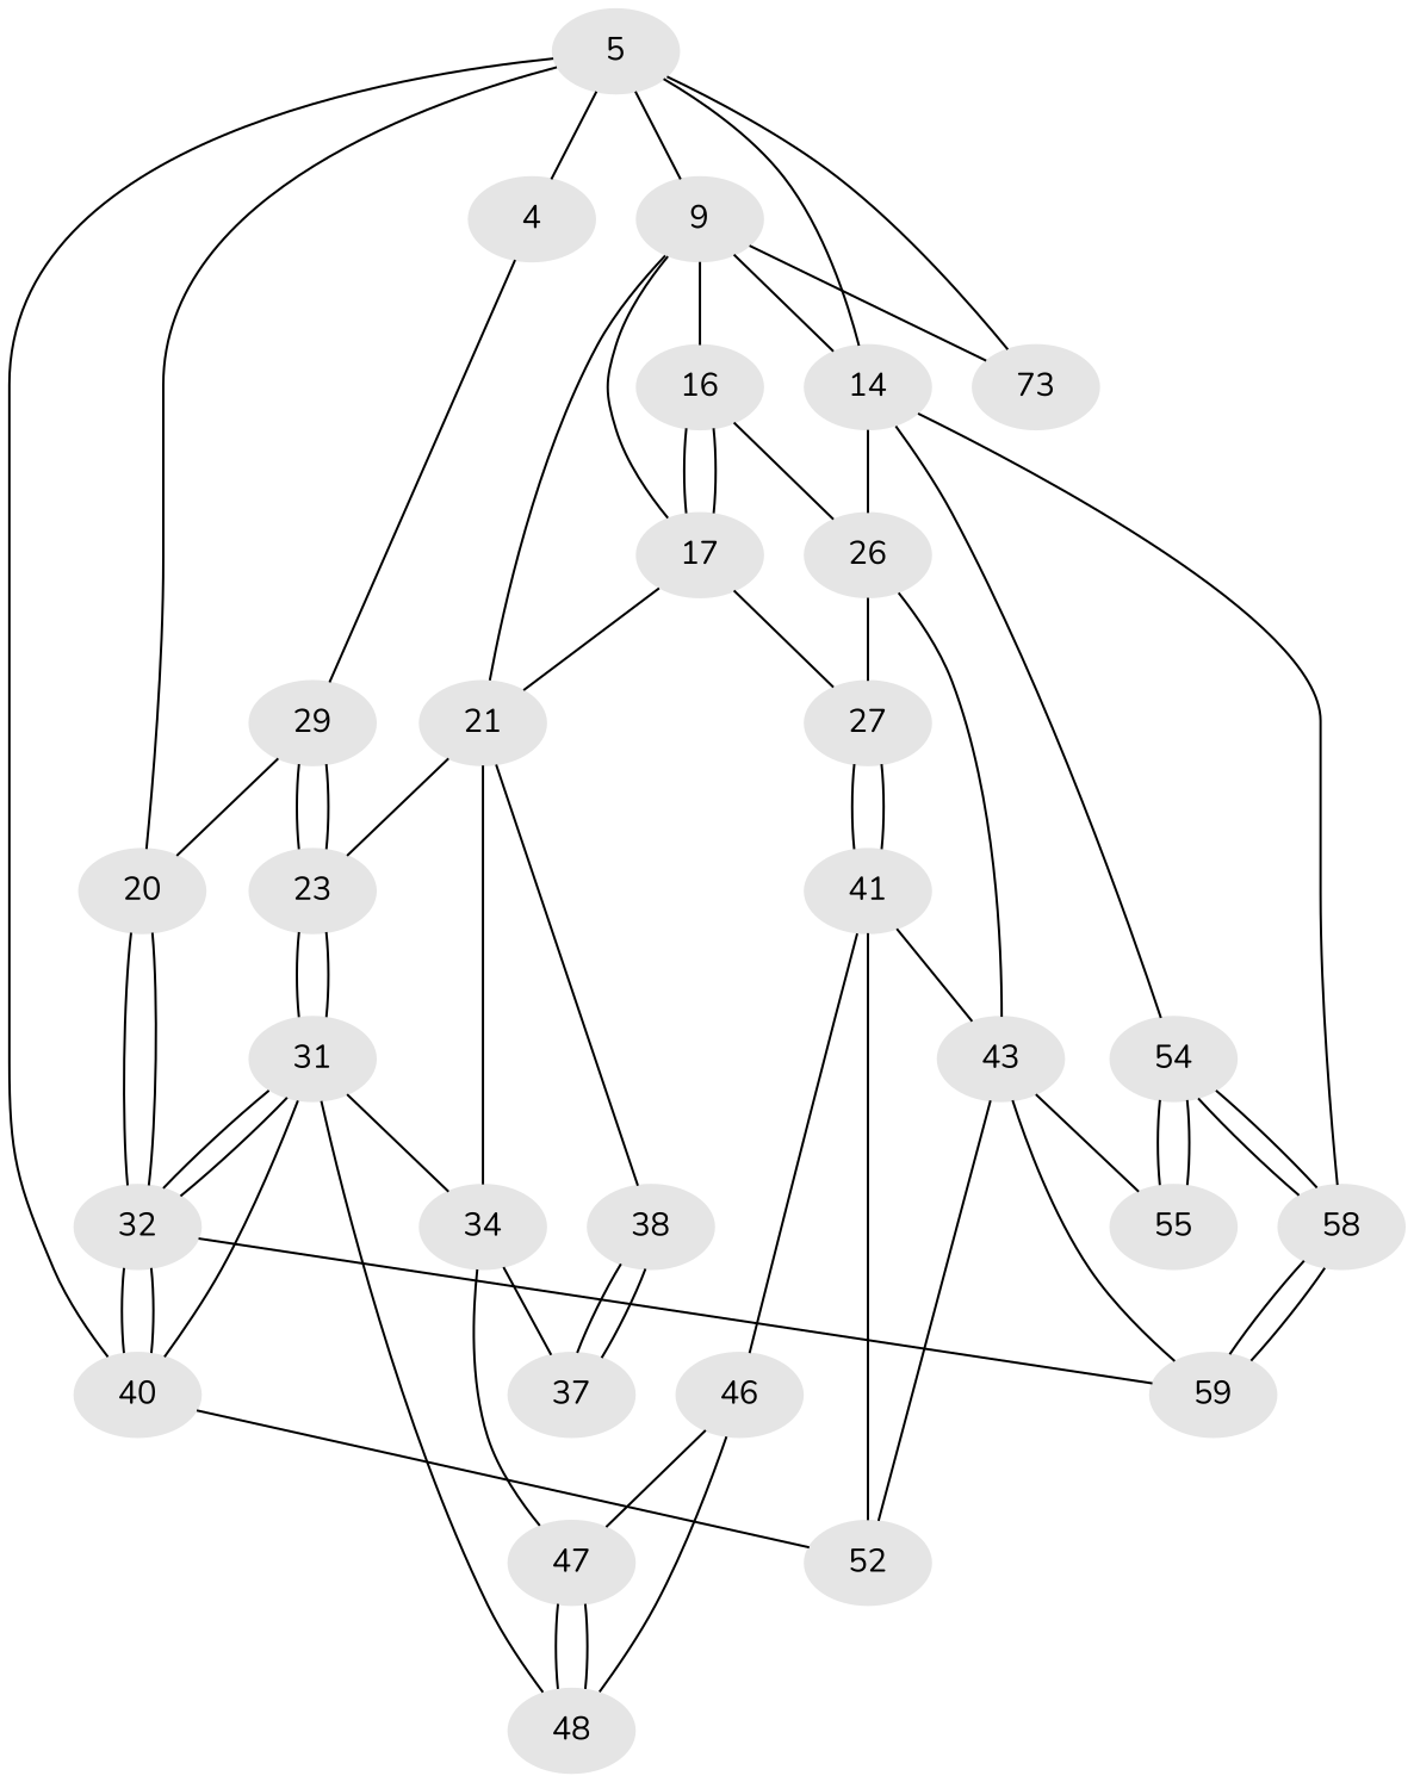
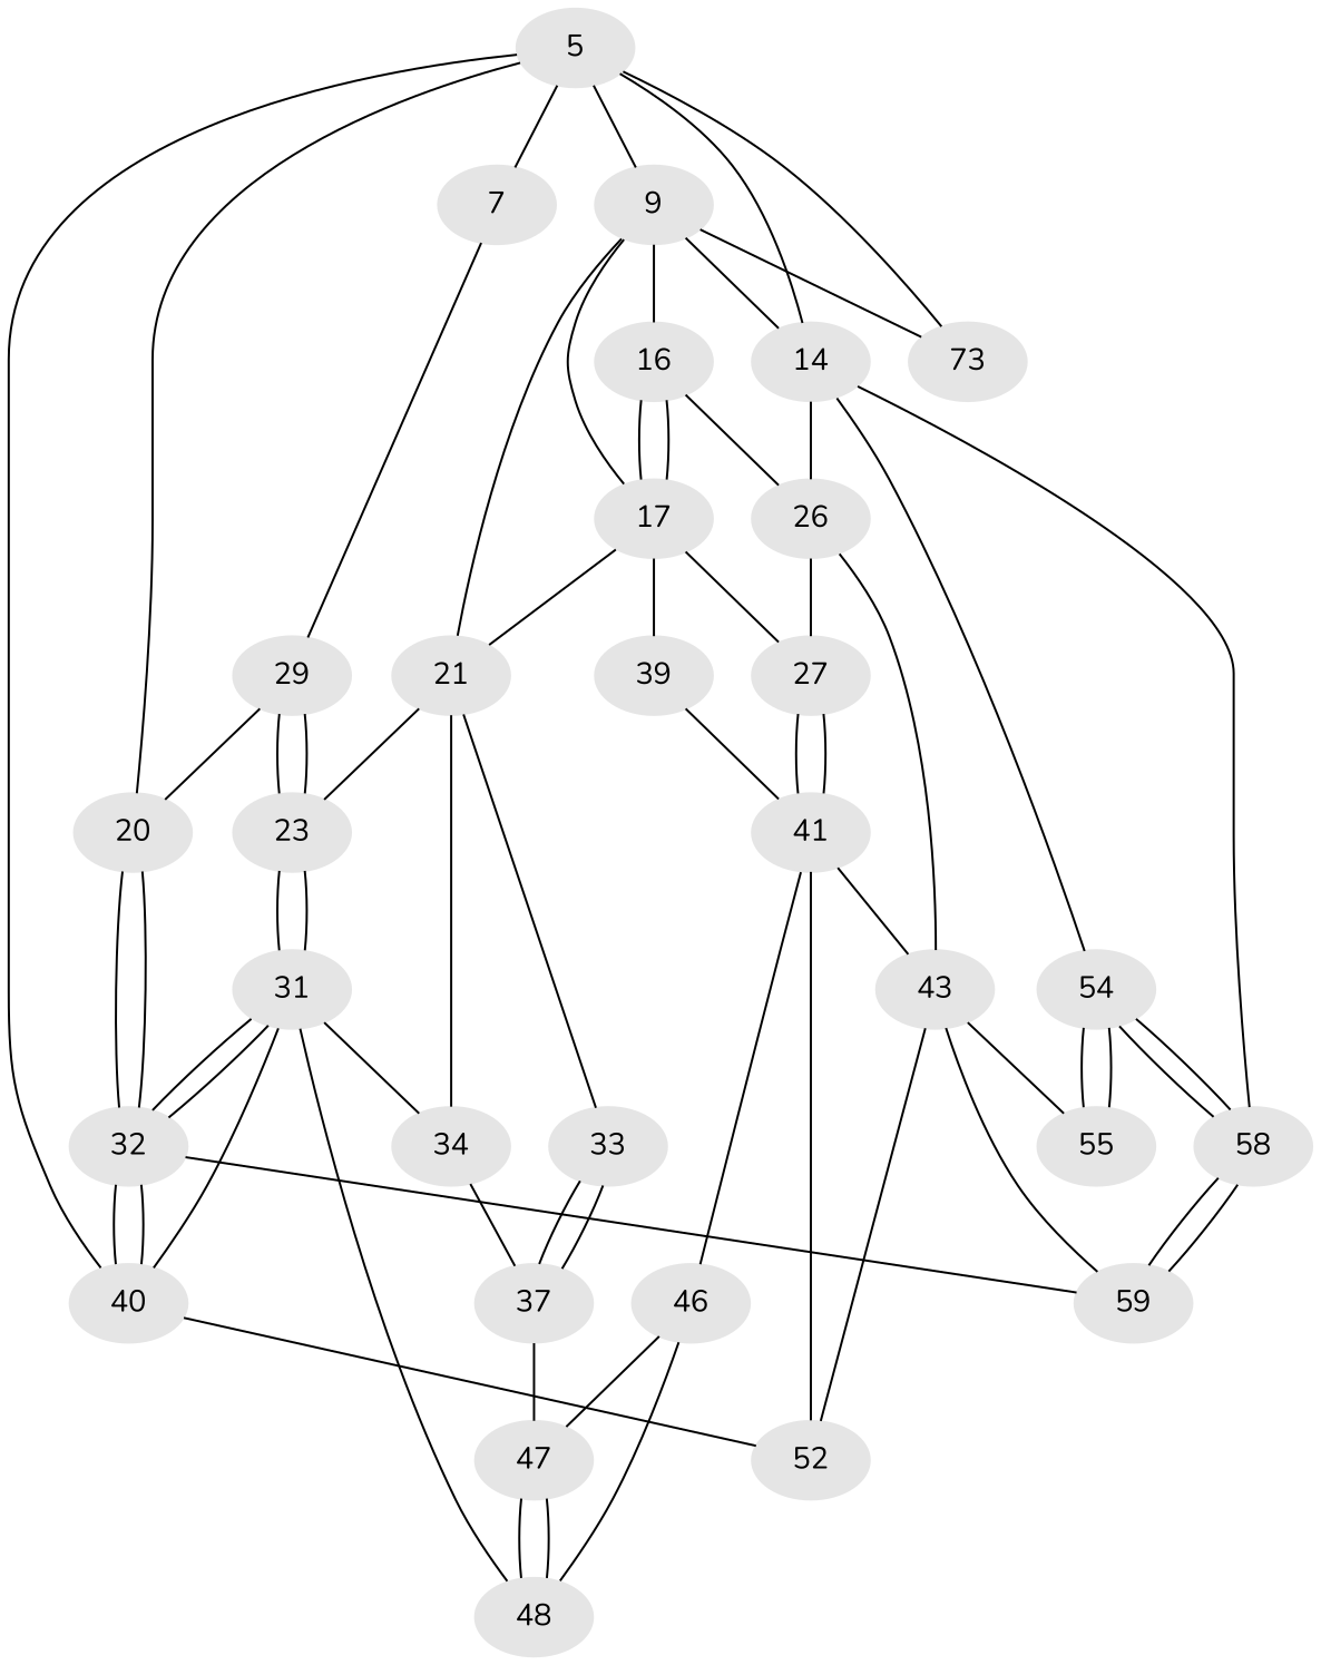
  graph {
    fontname=Nunito
    node [color=gray90 fontname=Nunito style=filled]
    edge [fontname=Nunito]
    n1 [label=5 super="+5+2"]
-   4 [super="+7"]
+   4 [super="+7" label=7]
    9 [super="+14+10"]
    n4 [label=14 super="+29"]
    n5 [label=73]
    20
    40 [super="+56"]
    n8 [label=29]
    16 [super="+18"]
    17 [super="+24"]
    21 [super="+25+22"]
    26 [super="+30"]
    54
    58
    32
    52
    23
    27
-   33 [label=38]
+   39
+   33
    34 [super="+35"]
    43 [super="+44"]
    55
    59
    41 [super="+42"]
    31 [super="+36"]
    37
    47
    48
    46
    n1 -- 4 [weight=2]
    n1 -- 9
    n1 -- n4
    n1 -- n5 [weight=2]
    n1 -- 20
    n1 -- 40
    4 -- n8
    9 -- n4
    9 -- n5
    9 -- 16 [weight=2]
    9 -- 17
    9 -- 21
    n4 -- 26
    n4 -- 54
    n4 -- 58
    20 -- 32
    20 -- 32
    40 -- 52
    n8 -- 20
    n8 -- 23
    n8 -- 23
    16 -- 17
    16 -- 17
    16 -- 26
    17 -- 21
    17 -- 27
+   17 -- 39
    21 -- 23
    21 -- 33
    21 -- 34
    26 -- 27
    26 -- 43
    54 -- 58
    54 -- 58
    54 -- 55
    54 -- 55
    58 -- 59
    58 -- 59
    32 -- 40
    32 -- 40
    32 -- 59
    23 -- 31
    23 -- 31
    27 -- 41
    27 -- 41
+   39 -- 41
    33 -- 37
    33 -- 37
    34 -- 37
-   34 -- 47
+   37 -- 47
    43 -- 52
    43 -- 55 [weight=2]
    43 -- 59
    41 -- 52
    41 -- 43
    41 -- 46
    31 -- 40
    31 -- 32
    31 -- 32
    31 -- 34
    31 -- 48
    47 -- 48
    47 -- 48
    46 -- 47
    46 -- 48
  }
